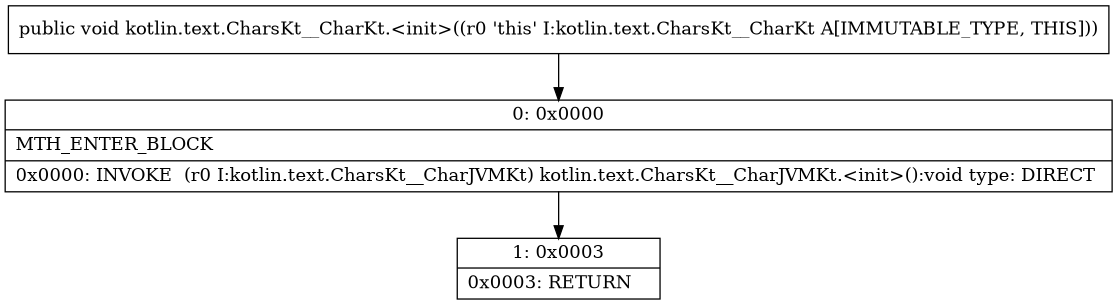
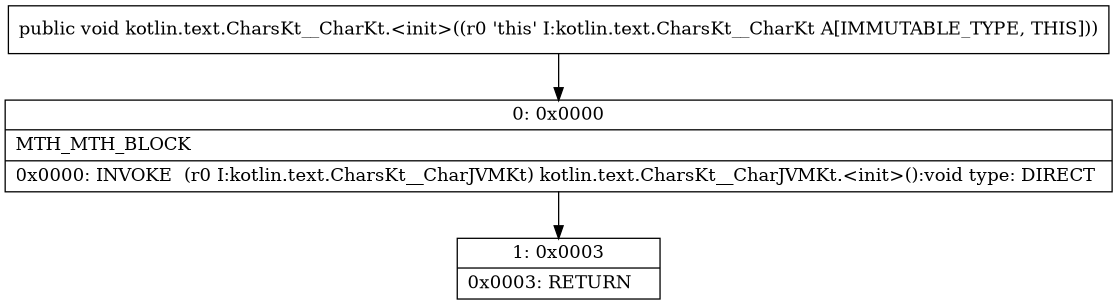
  digraph {
    node [shape=record]
-   n1 [label="{0\:\ 0x0000|MTH_ENTER_BLOCK\l|0x0000: INVOKE  (r0 I:kotlin.text.CharsKt__CharJVMKt) kotlin.text.CharsKt__CharJVMKt.\<init\>():void type: DIRECT \l}"]
+   n1 [label="{0\:\ 0x0000|MTH_MTH_BLOCK\l|0x0000: INVOKE  (r0 I:kotlin.text.CharsKt__CharJVMKt) kotlin.text.CharsKt__CharJVMKt.\<init\>():void type: DIRECT \l}"]
    n2 [label="{1\:\ 0x0003|0x0003: RETURN   \l}"]
    n3 [label="{public void kotlin.text.CharsKt__CharKt.\<init\>((r0 'this' I:kotlin.text.CharsKt__CharKt A[IMMUTABLE_TYPE, THIS])) }"]
    n1 -> n2
    n3 -> n1
  }
